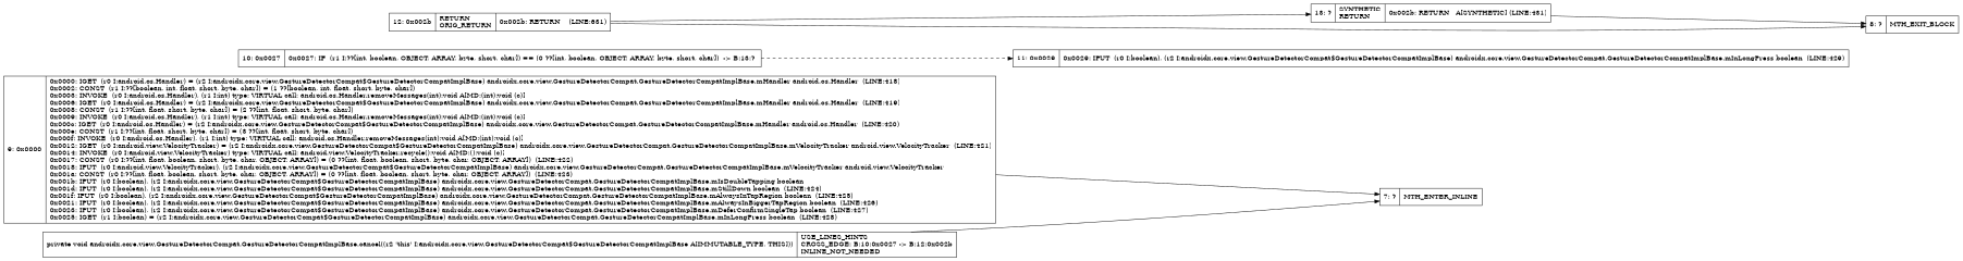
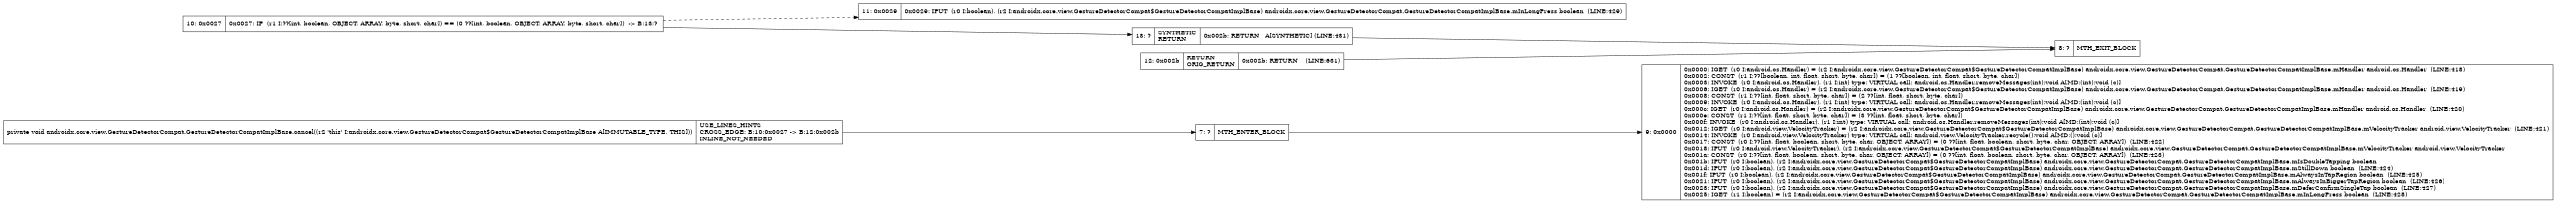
  digraph {
    rankdir=LR
    node [shape=record]
-   n1 [label="{7\:\ ?|MTH_ENTER_INLINE\l}"]
+   n1 [label="{7\:\ ?|MTH_ENTER_BLOCK\l}"]
    n2 [label="{9\:\ 0x0000|0x0000: IGET  (r0 I:android.os.Handler) = (r2 I:androidx.core.view.GestureDetectorCompat$GestureDetectorCompatImplBase) androidx.core.view.GestureDetectorCompat.GestureDetectorCompatImplBase.mHandler android.os.Handler  (LINE:418)\l0x0002: CONST  (r1 I:??[boolean, int, float, short, byte, char]) = (1 ??[boolean, int, float, short, byte, char]) \l0x0003: INVOKE  (r0 I:android.os.Handler), (r1 I:int) type: VIRTUAL call: android.os.Handler.removeMessages(int):void A[MD:(int):void (c)]\l0x0006: IGET  (r0 I:android.os.Handler) = (r2 I:androidx.core.view.GestureDetectorCompat$GestureDetectorCompatImplBase) androidx.core.view.GestureDetectorCompat.GestureDetectorCompatImplBase.mHandler android.os.Handler  (LINE:419)\l0x0008: CONST  (r1 I:??[int, float, short, byte, char]) = (2 ??[int, float, short, byte, char]) \l0x0009: INVOKE  (r0 I:android.os.Handler), (r1 I:int) type: VIRTUAL call: android.os.Handler.removeMessages(int):void A[MD:(int):void (c)]\l0x000c: IGET  (r0 I:android.os.Handler) = (r2 I:androidx.core.view.GestureDetectorCompat$GestureDetectorCompatImplBase) androidx.core.view.GestureDetectorCompat.GestureDetectorCompatImplBase.mHandler android.os.Handler  (LINE:420)\l0x000e: CONST  (r1 I:??[int, float, short, byte, char]) = (3 ??[int, float, short, byte, char]) \l0x000f: INVOKE  (r0 I:android.os.Handler), (r1 I:int) type: VIRTUAL call: android.os.Handler.removeMessages(int):void A[MD:(int):void (c)]\l0x0012: IGET  (r0 I:android.view.VelocityTracker) = (r2 I:androidx.core.view.GestureDetectorCompat$GestureDetectorCompatImplBase) androidx.core.view.GestureDetectorCompat.GestureDetectorCompatImplBase.mVelocityTracker android.view.VelocityTracker  (LINE:421)\l0x0014: INVOKE  (r0 I:android.view.VelocityTracker) type: VIRTUAL call: android.view.VelocityTracker.recycle():void A[MD:():void (c)]\l0x0017: CONST  (r0 I:??[int, float, boolean, short, byte, char, OBJECT, ARRAY]) = (0 ??[int, float, boolean, short, byte, char, OBJECT, ARRAY])  (LINE:422)\l0x0018: IPUT  (r0 I:android.view.VelocityTracker), (r2 I:androidx.core.view.GestureDetectorCompat$GestureDetectorCompatImplBase) androidx.core.view.GestureDetectorCompat.GestureDetectorCompatImplBase.mVelocityTracker android.view.VelocityTracker \l0x001a: CONST  (r0 I:??[int, float, boolean, short, byte, char, OBJECT, ARRAY]) = (0 ??[int, float, boolean, short, byte, char, OBJECT, ARRAY])  (LINE:423)\l0x001b: IPUT  (r0 I:boolean), (r2 I:androidx.core.view.GestureDetectorCompat$GestureDetectorCompatImplBase) androidx.core.view.GestureDetectorCompat.GestureDetectorCompatImplBase.mIsDoubleTapping boolean \l0x001d: IPUT  (r0 I:boolean), (r2 I:androidx.core.view.GestureDetectorCompat$GestureDetectorCompatImplBase) androidx.core.view.GestureDetectorCompat.GestureDetectorCompatImplBase.mStillDown boolean  (LINE:424)\l0x001f: IPUT  (r0 I:boolean), (r2 I:androidx.core.view.GestureDetectorCompat$GestureDetectorCompatImplBase) androidx.core.view.GestureDetectorCompat.GestureDetectorCompatImplBase.mAlwaysInTapRegion boolean  (LINE:425)\l0x0021: IPUT  (r0 I:boolean), (r2 I:androidx.core.view.GestureDetectorCompat$GestureDetectorCompatImplBase) androidx.core.view.GestureDetectorCompat.GestureDetectorCompatImplBase.mAlwaysInBiggerTapRegion boolean  (LINE:426)\l0x0023: IPUT  (r0 I:boolean), (r2 I:androidx.core.view.GestureDetectorCompat$GestureDetectorCompatImplBase) androidx.core.view.GestureDetectorCompat.GestureDetectorCompatImplBase.mDeferConfirmSingleTap boolean  (LINE:427)\l0x0025: IGET  (r1 I:boolean) = (r2 I:androidx.core.view.GestureDetectorCompat$GestureDetectorCompatImplBase) androidx.core.view.GestureDetectorCompat.GestureDetectorCompatImplBase.mInLongPress boolean  (LINE:428)\l}"]
    n3 [label="{10\:\ 0x0027|0x0027: IF  (r1 I:??[int, boolean, OBJECT, ARRAY, byte, short, char]) == (0 ??[int, boolean, OBJECT, ARRAY, byte, short, char])  \-\> B:13:? \l}"]
    n4 [label="{11\:\ 0x0029|0x0029: IPUT  (r0 I:boolean), (r2 I:androidx.core.view.GestureDetectorCompat$GestureDetectorCompatImplBase) androidx.core.view.GestureDetectorCompat.GestureDetectorCompatImplBase.mInLongPress boolean  (LINE:429)\l}"]
    n5 [label="{13\:\ ?|SYNTHETIC\lRETURN\l|0x002b: RETURN   A[SYNTHETIC] (LINE:431)\l}"]
    n6 [label="{8\:\ ?|MTH_EXIT_BLOCK\l}"]
    n7 [label="{12\:\ 0x002b|RETURN\lORIG_RETURN\l|0x002b: RETURN    (LINE:631)\l}"]
    n8 [label="{private void androidx.core.view.GestureDetectorCompat.GestureDetectorCompatImplBase.cancel((r2 'this' I:androidx.core.view.GestureDetectorCompat$GestureDetectorCompatImplBase A[IMMUTABLE_TYPE, THIS]))  | USE_LINES_HINTS\lCROSS_EDGE: B:10:0x0027 \-\> B:12:0x002b\lINLINE_NOT_NEEDED\l}"]
-   n2 -> n1
+   n1 -> n2
    n3 -> n4 [style=dashed]
-   n7 -> n5
+   n3 -> n5
    n5 -> n6
    n7 -> n6
    n8 -> n1
  }
